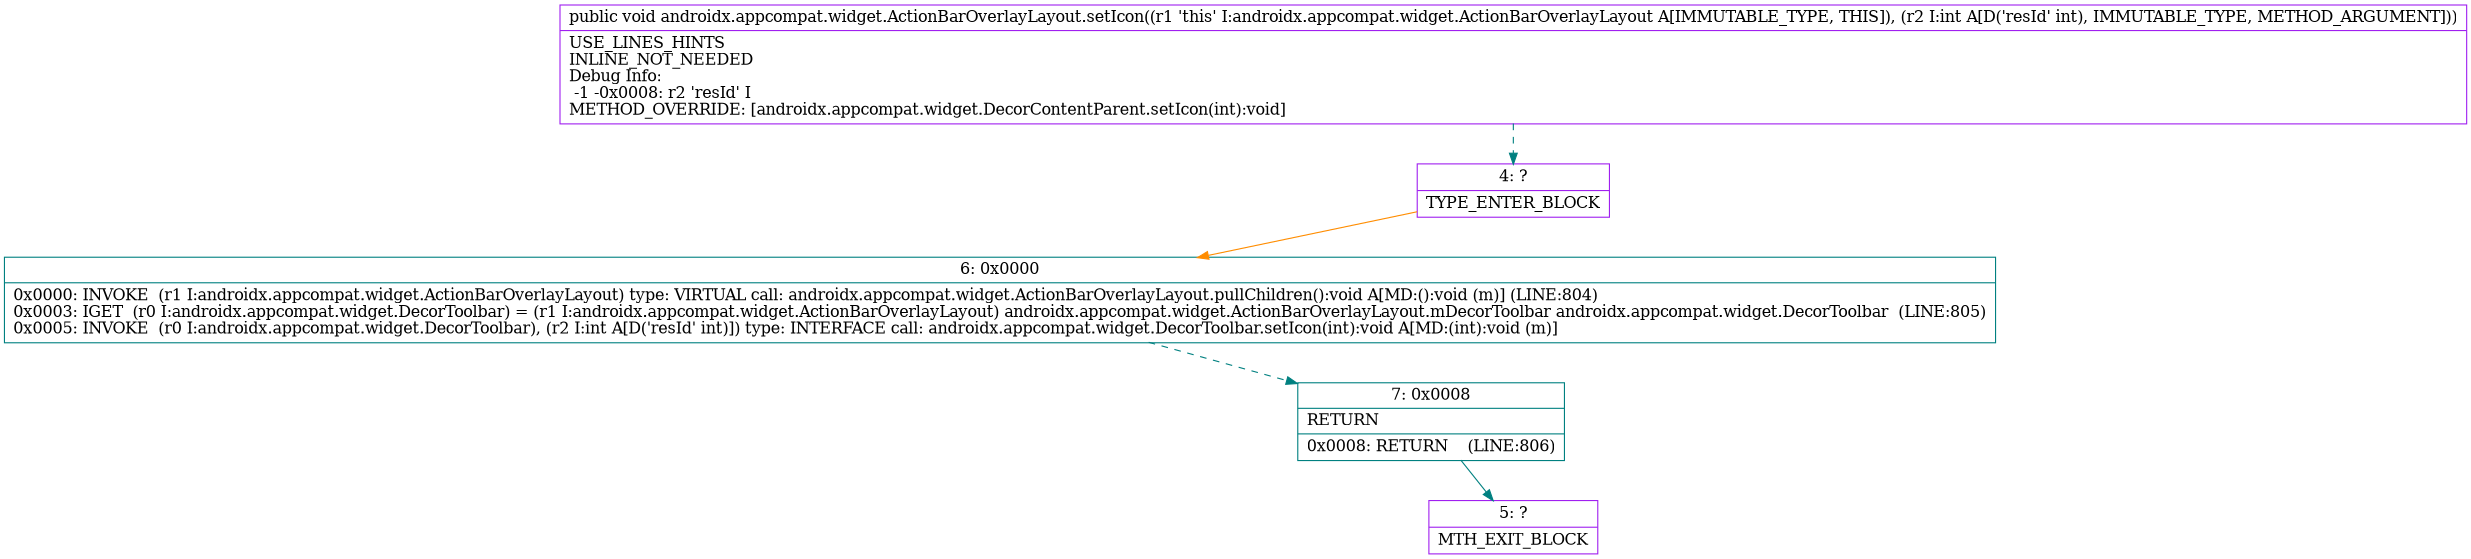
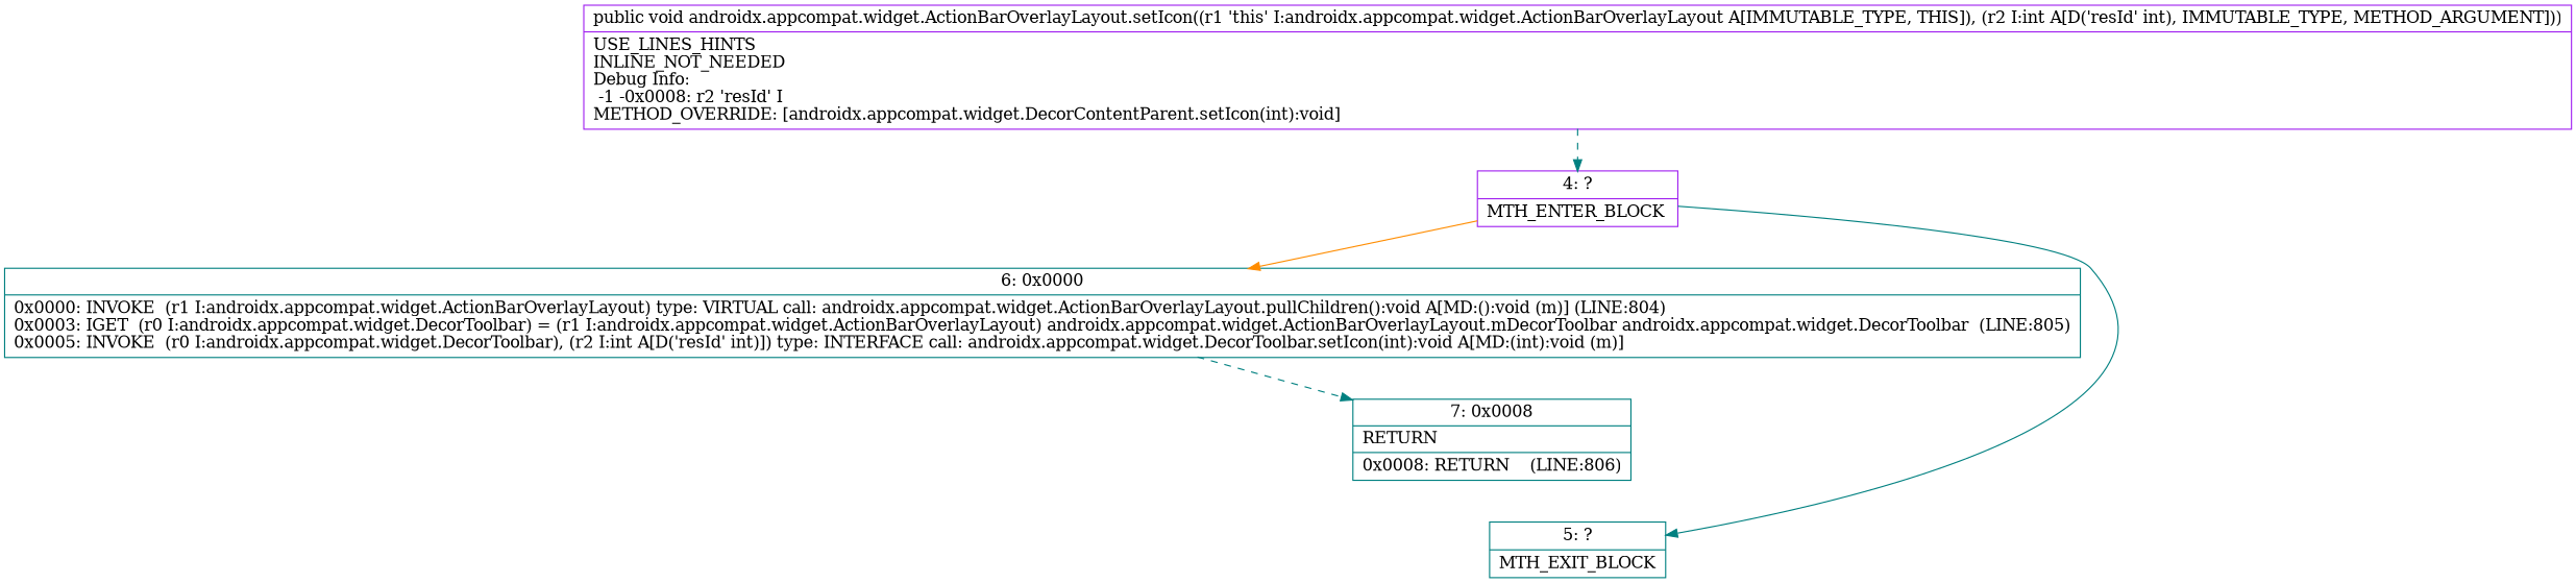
  digraph {
    node [color=purple shape=record]
    edge [color=teal style=solid]
-   n1 [label="{4\:\ ?|TYPE_ENTER_BLOCK\l}"]
+   n1 [label="{4\:\ ?|MTH_ENTER_BLOCK\l}"]
    n2 [color=teal label="{6\:\ 0x0000|0x0000: INVOKE  (r1 I:androidx.appcompat.widget.ActionBarOverlayLayout) type: VIRTUAL call: androidx.appcompat.widget.ActionBarOverlayLayout.pullChildren():void A[MD:():void (m)] (LINE:804)\l0x0003: IGET  (r0 I:androidx.appcompat.widget.DecorToolbar) = (r1 I:androidx.appcompat.widget.ActionBarOverlayLayout) androidx.appcompat.widget.ActionBarOverlayLayout.mDecorToolbar androidx.appcompat.widget.DecorToolbar  (LINE:805)\l0x0005: INVOKE  (r0 I:androidx.appcompat.widget.DecorToolbar), (r2 I:int A[D('resId' int)]) type: INTERFACE call: androidx.appcompat.widget.DecorToolbar.setIcon(int):void A[MD:(int):void (m)]\l}"]
    n3 [color=teal label="{7\:\ 0x0008|RETURN\l|0x0008: RETURN    (LINE:806)\l}"]
-   n4 [label="{5\:\ ?|MTH_EXIT_BLOCK\l}"]
+   n4 [color=teal label="{5\:\ ?|MTH_EXIT_BLOCK\l}"]
    n5 [label="{public void androidx.appcompat.widget.ActionBarOverlayLayout.setIcon((r1 'this' I:androidx.appcompat.widget.ActionBarOverlayLayout A[IMMUTABLE_TYPE, THIS]), (r2 I:int A[D('resId' int), IMMUTABLE_TYPE, METHOD_ARGUMENT]))  | USE_LINES_HINTS\lINLINE_NOT_NEEDED\lDebug Info:\l  \-1 \-0x0008: r2 'resId' I\lMETHOD_OVERRIDE: [androidx.appcompat.widget.DecorContentParent.setIcon(int):void]\l}"]
    n1 -> n2 [color=darkorange]
    n2 -> n3 [style=dashed]
-   n3 -> n4
+   n1 -> n4
    n5 -> n1 [style=dashed]
  }
